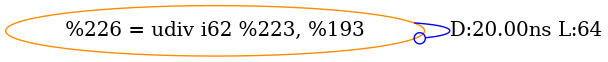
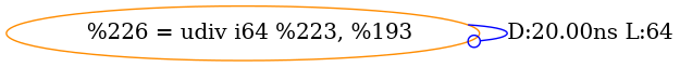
  digraph {
-   n1 [label="%226 = udiv i62 %223, %193" color=darkorange]
+   n1 [label="  %226 = udiv i64 %223, %193" color=darkorange]
    n1 -> n1 [color=blue label="D:20.00ns L:64" arrowhead=odot]
  }
